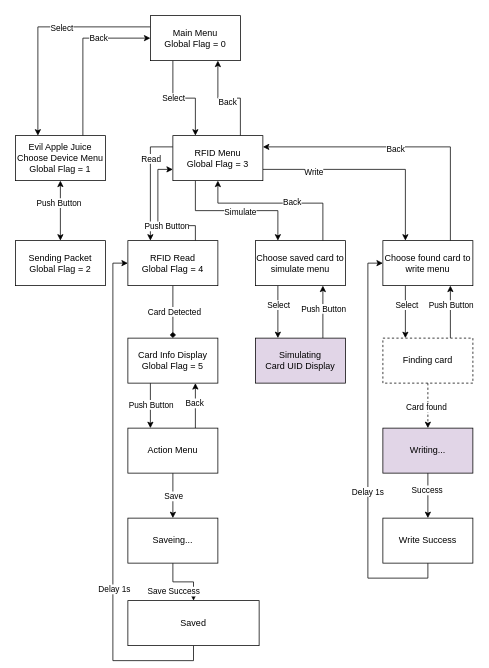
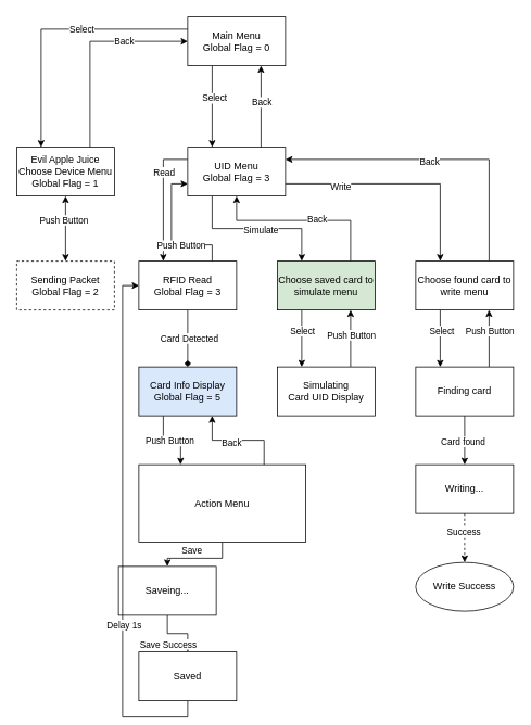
  <mxCell id="0" />
  <mxCell id="1" parent="0" />
  <mxCell id="2" style="edgeStyle=orthogonalEdgeStyle;rounded=0;orthogonalLoop=1;jettySize=auto;html=1;exitX=0;exitY=0.25;exitDx=0;exitDy=0;entryX=0.25;entryY=0;entryDx=0;entryDy=0;" edge="1" parent="1" source="6" target="9"><mxGeometry relative="1" as="geometry" /></mxCell>
  <mxCell id="3" value="Select" style="edgeLabel;html=1;align=center;verticalAlign=middle;resizable=0;points=[];" vertex="1" connectable="0" parent="2"><mxGeometry x="-0.195" y="1" relative="1" as="geometry"><mxPoint as="offset" /></mxGeometry></mxCell>
  <mxCell id="4" style="edgeStyle=orthogonalEdgeStyle;rounded=0;orthogonalLoop=1;jettySize=auto;html=1;exitX=0.25;exitY=1;exitDx=0;exitDy=0;entryX=0.25;entryY=0;entryDx=0;entryDy=0;" edge="1" parent="1" source="6" target="19"><mxGeometry relative="1" as="geometry" /></mxCell>
  <mxCell id="5" value="Select" style="edgeLabel;html=1;align=center;verticalAlign=middle;resizable=0;points=[];" vertex="1" connectable="0" parent="4"><mxGeometry x="-0.234" y="2" relative="1" as="geometry"><mxPoint y="1" as="offset" /></mxGeometry></mxCell>
- <mxCell id="6" value="Main Menu&lt;br&gt;Global Flag = 0" style="rounded=0;whiteSpace=wrap;html=1;" vertex="1" parent="1"><mxGeometry x="200" y="20" width="120" height="60" as="geometry" /></mxCell>
+ <mxCell id="6" value="Main Menu&lt;br&gt;Global Flag = 0" style="rounded=0;whiteSpace=wrap;html=1;" vertex="1" parent="1"><mxGeometry x="230" y="20" width="120" height="60" as="geometry" /></mxCell>
  <mxCell id="7" style="edgeStyle=orthogonalEdgeStyle;rounded=0;orthogonalLoop=1;jettySize=auto;html=1;exitX=0.75;exitY=0;exitDx=0;exitDy=0;entryX=0;entryY=0.5;entryDx=0;entryDy=0;" edge="1" parent="1" source="9" target="6"><mxGeometry relative="1" as="geometry" /></mxCell>
  <mxCell id="8" value="Back" style="edgeLabel;html=1;align=center;verticalAlign=middle;resizable=0;points=[];" vertex="1" connectable="0" parent="7"><mxGeometry x="0.367" y="1" relative="1" as="geometry"><mxPoint as="offset" /></mxGeometry></mxCell>
  <mxCell id="9" value="Evil Apple Juice&lt;br&gt;Choose Device Menu&lt;br&gt;Global Flag = 1" style="rounded=0;whiteSpace=wrap;html=1;" vertex="1" parent="1"><mxGeometry x="20" y="180" width="120" height="60" as="geometry" /></mxCell>
- <mxCell id="10" value="Sending Packet&lt;br&gt;Global Flag = 2" style="rounded=0;whiteSpace=wrap;html=1;" vertex="1" parent="1"><mxGeometry x="20" y="320" width="120" height="60" as="geometry" /></mxCell>
+ <mxCell id="10" value="Sending Packet&lt;br&gt;Global Flag = 2" style="rounded=0;whiteSpace=wrap;html=1;dashed=1;" vertex="1" parent="1"><mxGeometry x="20" y="320" width="120" height="60" as="geometry" /></mxCell>
  <mxCell id="11" style="edgeStyle=orthogonalEdgeStyle;rounded=0;orthogonalLoop=1;jettySize=auto;html=1;exitX=0.75;exitY=0;exitDx=0;exitDy=0;entryX=0.75;entryY=1;entryDx=0;entryDy=0;" edge="1" parent="1" source="19" target="6"><mxGeometry relative="1" as="geometry" /></mxCell>
  <mxCell id="12" value="Back" style="edgeLabel;html=1;align=center;verticalAlign=middle;resizable=0;points=[];" vertex="1" connectable="0" parent="11"><mxGeometry x="0.11" y="4" relative="1" as="geometry"><mxPoint x="4" as="offset" /></mxGeometry></mxCell>
  <mxCell id="13" style="edgeStyle=orthogonalEdgeStyle;rounded=0;orthogonalLoop=1;jettySize=auto;html=1;exitX=0;exitY=0.25;exitDx=0;exitDy=0;entryX=0.25;entryY=0;entryDx=0;entryDy=0;" edge="1" parent="1" source="19" target="26"><mxGeometry relative="1" as="geometry" /></mxCell>
  <mxCell id="14" value="Read" style="edgeLabel;html=1;align=center;verticalAlign=middle;resizable=0;points=[];" vertex="1" connectable="0" parent="13"><mxGeometry x="0.266" relative="1" as="geometry"><mxPoint y="-53" as="offset" /></mxGeometry></mxCell>
  <mxCell id="15" style="edgeStyle=orthogonalEdgeStyle;rounded=0;orthogonalLoop=1;jettySize=auto;html=1;exitX=0.25;exitY=1;exitDx=0;exitDy=0;entryX=0.25;entryY=0;entryDx=0;entryDy=0;" edge="1" parent="1" source="19" target="45"><mxGeometry relative="1" as="geometry"><Array as="points"><mxPoint x="260" y="280" /><mxPoint x="370" y="280" /></Array></mxGeometry></mxCell>
  <mxCell id="16" value="Simulate" style="edgeLabel;html=1;align=center;verticalAlign=middle;resizable=0;points=[];" vertex="1" connectable="0" parent="15"><mxGeometry x="0.131" y="-1" relative="1" as="geometry"><mxPoint x="-8" as="offset" /></mxGeometry></mxCell>
  <mxCell id="17" style="edgeStyle=orthogonalEdgeStyle;rounded=0;orthogonalLoop=1;jettySize=auto;html=1;exitX=1;exitY=0.75;exitDx=0;exitDy=0;entryX=0.25;entryY=0;entryDx=0;entryDy=0;" edge="1" parent="1" source="19" target="53"><mxGeometry relative="1" as="geometry" /></mxCell>
  <mxCell id="18" value="Write" style="edgeLabel;html=1;align=center;verticalAlign=middle;resizable=0;points=[];" vertex="1" connectable="0" parent="17"><mxGeometry x="-0.529" y="-3" relative="1" as="geometry"><mxPoint as="offset" /></mxGeometry></mxCell>
- <mxCell id="19" value="RFID Menu&lt;br&gt;Global Flag = 3" style="rounded=0;whiteSpace=wrap;html=1;" vertex="1" parent="1"><mxGeometry x="230" y="180" width="120" height="60" as="geometry" /></mxCell>
+ <mxCell id="19" value="UID Menu&lt;br&gt;Global Flag = 3" style="rounded=0;whiteSpace=wrap;html=1;" vertex="1" parent="1"><mxGeometry x="230" y="180" width="120" height="60" as="geometry" /></mxCell>
  <mxCell id="20" value="" style="endArrow=classic;startArrow=classic;html=1;rounded=0;entryX=0.5;entryY=1;entryDx=0;entryDy=0;" edge="1" parent="1" source="10" target="9"><mxGeometry width="50" height="50" relative="1" as="geometry"><mxPoint x="280" y="390" as="sourcePoint" /><mxPoint x="330" y="340" as="targetPoint" /></mxGeometry></mxCell>
  <mxCell id="21" value="Push Button" style="edgeLabel;html=1;align=center;verticalAlign=middle;resizable=0;points=[];" vertex="1" connectable="0" parent="20"><mxGeometry x="0.275" y="3" relative="1" as="geometry"><mxPoint as="offset" /></mxGeometry></mxCell>
  <mxCell id="22" style="edgeStyle=orthogonalEdgeStyle;rounded=0;orthogonalLoop=1;jettySize=auto;html=1;entryX=0.5;entryY=0;entryDx=0;entryDy=0;exitX=0.5;exitY=1;exitDx=0;exitDy=0;endArrow=diamond;" edge="1" parent="1" source="26" target="29"><mxGeometry relative="1" as="geometry"><mxPoint x="250" y="400" as="sourcePoint" /></mxGeometry></mxCell>
  <mxCell id="23" value="Card Detected" style="edgeLabel;html=1;align=center;verticalAlign=middle;resizable=0;points=[];" vertex="1" connectable="0" parent="22"><mxGeometry x="-0.45" y="1" relative="1" as="geometry"><mxPoint y="15" as="offset" /></mxGeometry></mxCell>
  <mxCell id="24" style="edgeStyle=orthogonalEdgeStyle;rounded=0;orthogonalLoop=1;jettySize=auto;html=1;exitX=0.75;exitY=0;exitDx=0;exitDy=0;entryX=0;entryY=0.75;entryDx=0;entryDy=0;" edge="1" parent="1" source="26" target="19"><mxGeometry relative="1" as="geometry"><Array as="points"><mxPoint x="260" y="300" /><mxPoint x="210" y="300" /><mxPoint x="210" y="225" /></Array></mxGeometry></mxCell>
  <mxCell id="25" value="Push Button" style="edgeLabel;html=1;align=center;verticalAlign=middle;resizable=0;points=[];" vertex="1" connectable="0" parent="24"><mxGeometry x="-0.154" y="-1" relative="1" as="geometry"><mxPoint x="10" as="offset" /></mxGeometry></mxCell>
- <mxCell id="26" value="RFID Read&lt;br&gt;Global Flag = 4" style="rounded=0;whiteSpace=wrap;html=1;" vertex="1" parent="1"><mxGeometry x="170" y="320" width="120" height="60" as="geometry" /></mxCell>
+ <mxCell id="26" value="RFID Read&lt;br&gt;Global Flag = 3" style="rounded=0;whiteSpace=wrap;html=1;" vertex="1" parent="1"><mxGeometry x="170" y="320" width="120" height="60" as="geometry" /></mxCell>
  <mxCell id="27" style="edgeStyle=orthogonalEdgeStyle;rounded=0;orthogonalLoop=1;jettySize=auto;html=1;exitX=0.25;exitY=1;exitDx=0;exitDy=0;entryX=0.25;entryY=0;entryDx=0;entryDy=0;" edge="1" parent="1" source="29" target="34"><mxGeometry relative="1" as="geometry" /></mxCell>
  <mxCell id="28" value="Push Button" style="edgeLabel;html=1;align=center;verticalAlign=middle;resizable=0;points=[];" vertex="1" connectable="0" parent="27"><mxGeometry x="-0.079" relative="1" as="geometry"><mxPoint as="offset" /></mxGeometry></mxCell>
- <mxCell id="29" value="Card Info Display&lt;br&gt;Global Flag = 5" style="rounded=0;whiteSpace=wrap;html=1;" vertex="1" parent="1"><mxGeometry x="170" y="450" width="120" height="60" as="geometry" /></mxCell>
+ <mxCell id="29" value="Card Info Display&lt;br&gt;Global Flag = 5" style="rounded=0;whiteSpace=wrap;html=1;fillColor=#dae8fc;" vertex="1" parent="1"><mxGeometry x="170" y="450" width="120" height="60" as="geometry" /></mxCell>
  <mxCell id="30" style="edgeStyle=orthogonalEdgeStyle;rounded=0;orthogonalLoop=1;jettySize=auto;html=1;exitX=0.75;exitY=0;exitDx=0;exitDy=0;entryX=0.75;entryY=1;entryDx=0;entryDy=0;" edge="1" parent="1" source="34" target="29"><mxGeometry relative="1" as="geometry" /></mxCell>
  <mxCell id="31" value="Back" style="edgeLabel;html=1;align=center;verticalAlign=middle;resizable=0;points=[];" vertex="1" connectable="0" parent="30"><mxGeometry x="0.125" y="2" relative="1" as="geometry"><mxPoint as="offset" /></mxGeometry></mxCell>
  <mxCell id="32" style="edgeStyle=orthogonalEdgeStyle;rounded=0;orthogonalLoop=1;jettySize=auto;html=1;exitX=0.5;exitY=1;exitDx=0;exitDy=0;entryX=0.5;entryY=0;entryDx=0;entryDy=0;" edge="1" parent="1" source="34" target="37"><mxGeometry relative="1" as="geometry" /></mxCell>
  <mxCell id="33" value="Save" style="edgeLabel;html=1;align=center;verticalAlign=middle;resizable=0;points=[];" vertex="1" connectable="0" parent="32"><mxGeometry x="0.242" y="-3" relative="1" as="geometry"><mxPoint x="3" y="-7" as="offset" /></mxGeometry></mxCell>
- <mxCell id="34" value="Action Menu" style="whiteSpace=wrap;html=1;" vertex="1" parent="1"><mxGeometry x="170" y="570" width="120" height="60" as="geometry" /></mxCell>
+ <mxCell id="34" value="Action Menu" style="whiteSpace=wrap;html=1;" vertex="1" parent="1"><mxGeometry x="170" y="570" width="205" height="95" as="geometry" /></mxCell>
  <mxCell id="35" style="edgeStyle=orthogonalEdgeStyle;rounded=0;orthogonalLoop=1;jettySize=auto;html=1;exitX=0.5;exitY=1;exitDx=0;exitDy=0;" edge="1" parent="1" source="37" target="40"><mxGeometry relative="1" as="geometry" /></mxCell>
  <mxCell id="36" value="Save Success" style="edgeLabel;html=1;align=center;verticalAlign=middle;resizable=0;points=[];" vertex="1" connectable="0" parent="35"><mxGeometry x="-0.474" y="-3" relative="1" as="geometry"><mxPoint x="3" y="17" as="offset" /></mxGeometry></mxCell>
- <mxCell id="37" value="Saveing..." style="rounded=0;whiteSpace=wrap;html=1;" vertex="1" parent="1"><mxGeometry x="170" y="690" width="120" height="60" as="geometry" /></mxCell>
+ <mxCell id="37" value="Saveing..." style="rounded=0;whiteSpace=wrap;html=1;" vertex="1" parent="1"><mxGeometry x="145" y="695" width="120" height="60" as="geometry" /></mxCell>
  <mxCell id="38" style="edgeStyle=orthogonalEdgeStyle;rounded=0;orthogonalLoop=1;jettySize=auto;html=1;exitX=0.5;exitY=1;exitDx=0;exitDy=0;entryX=0;entryY=0.5;entryDx=0;entryDy=0;" edge="1" parent="1" source="40" target="26"><mxGeometry relative="1" as="geometry" /></mxCell>
  <mxCell id="39" value="Delay 1s" style="edgeLabel;html=1;align=center;verticalAlign=middle;resizable=0;points=[];" vertex="1" connectable="0" parent="38"><mxGeometry x="-0.342" y="-1" relative="1" as="geometry"><mxPoint as="offset" /></mxGeometry></mxCell>
- <mxCell id="40" value="Saved" style="rounded=0;whiteSpace=wrap;html=1;" vertex="1" parent="1"><mxGeometry x="170" y="800" width="175" height="60" as="geometry" /></mxCell>
+ <mxCell id="40" value="Saved" style="rounded=0;whiteSpace=wrap;html=1;" vertex="1" parent="1"><mxGeometry x="170" y="800" width="120" height="60" as="geometry" /></mxCell>
  <mxCell id="41" style="edgeStyle=orthogonalEdgeStyle;rounded=0;orthogonalLoop=1;jettySize=auto;html=1;exitX=0.75;exitY=0;exitDx=0;exitDy=0;entryX=0.5;entryY=1;entryDx=0;entryDy=0;" edge="1" parent="1" source="45" target="19"><mxGeometry relative="1" as="geometry"><Array as="points"><mxPoint x="430" y="270" /><mxPoint x="290" y="270" /></Array></mxGeometry></mxCell>
  <mxCell id="42" value="Back" style="edgeLabel;html=1;align=center;verticalAlign=middle;resizable=0;points=[];" vertex="1" connectable="0" parent="41"><mxGeometry x="-0.165" y="-2" relative="1" as="geometry"><mxPoint as="offset" /></mxGeometry></mxCell>
  <mxCell id="43" style="edgeStyle=orthogonalEdgeStyle;rounded=0;orthogonalLoop=1;jettySize=auto;html=1;exitX=0.25;exitY=1;exitDx=0;exitDy=0;entryX=0.25;entryY=0;entryDx=0;entryDy=0;" edge="1" parent="1" source="45" target="48"><mxGeometry relative="1" as="geometry" /></mxCell>
  <mxCell id="44" value="Select" style="edgeLabel;html=1;align=center;verticalAlign=middle;resizable=0;points=[];" vertex="1" connectable="0" parent="43"><mxGeometry x="-0.28" relative="1" as="geometry"><mxPoint as="offset" /></mxGeometry></mxCell>
- <mxCell id="45" value="Choose saved card to simulate menu" style="rounded=0;whiteSpace=wrap;html=1;" vertex="1" parent="1"><mxGeometry x="340" y="320" width="120" height="60" as="geometry" /></mxCell>
+ <mxCell id="45" value="Choose saved card to simulate menu" style="rounded=0;whiteSpace=wrap;html=1;fillColor=#d5e8d4;" vertex="1" parent="1"><mxGeometry x="340" y="320" width="120" height="60" as="geometry" /></mxCell>
  <mxCell id="46" style="edgeStyle=orthogonalEdgeStyle;rounded=0;orthogonalLoop=1;jettySize=auto;html=1;exitX=0.75;exitY=0;exitDx=0;exitDy=0;entryX=0.75;entryY=1;entryDx=0;entryDy=0;" edge="1" parent="1" source="48" target="45"><mxGeometry relative="1" as="geometry" /></mxCell>
  <mxCell id="47" value="Push Button" style="edgeLabel;html=1;align=center;verticalAlign=middle;resizable=0;points=[];" vertex="1" connectable="0" parent="46"><mxGeometry x="0.339" relative="1" as="geometry"><mxPoint y="7" as="offset" /></mxGeometry></mxCell>
- <mxCell id="48" value="Simulating&lt;br&gt;Card UID Display" style="rounded=0;whiteSpace=wrap;html=1;fillColor=#e1d5e7;" vertex="1" parent="1"><mxGeometry x="340" y="450" width="120" height="60" as="geometry" /></mxCell>
+ <mxCell id="48" value="Simulating&lt;br&gt;Card UID Display" style="rounded=0;whiteSpace=wrap;html=1;" vertex="1" parent="1"><mxGeometry x="340" y="450" width="120" height="60" as="geometry" /></mxCell>
  <mxCell id="49" style="edgeStyle=orthogonalEdgeStyle;rounded=0;orthogonalLoop=1;jettySize=auto;html=1;exitX=0.75;exitY=0;exitDx=0;exitDy=0;entryX=1;entryY=0.25;entryDx=0;entryDy=0;" edge="1" parent="1" source="53" target="19"><mxGeometry relative="1" as="geometry" /></mxCell>
  <mxCell id="50" value="Back" style="edgeLabel;html=1;align=center;verticalAlign=middle;resizable=0;points=[];" vertex="1" connectable="0" parent="49"><mxGeometry x="0.061" y="2" relative="1" as="geometry"><mxPoint as="offset" /></mxGeometry></mxCell>
  <mxCell id="51" style="edgeStyle=orthogonalEdgeStyle;rounded=0;orthogonalLoop=1;jettySize=auto;html=1;exitX=0.25;exitY=1;exitDx=0;exitDy=0;entryX=0.25;entryY=0;entryDx=0;entryDy=0;" edge="1" parent="1" source="53" target="58"><mxGeometry relative="1" as="geometry" /></mxCell>
  <mxCell id="52" value="Select" style="edgeLabel;html=1;align=center;verticalAlign=middle;resizable=0;points=[];" vertex="1" connectable="0" parent="51"><mxGeometry x="-0.276" y="1" relative="1" as="geometry"><mxPoint as="offset" /></mxGeometry></mxCell>
  <mxCell id="53" value="Choose found card to write menu" style="rounded=0;whiteSpace=wrap;html=1;" vertex="1" parent="1"><mxGeometry x="510" y="320" width="120" height="60" as="geometry" /></mxCell>
  <mxCell id="54" style="edgeStyle=orthogonalEdgeStyle;rounded=0;orthogonalLoop=1;jettySize=auto;html=1;exitX=0.75;exitY=0;exitDx=0;exitDy=0;entryX=0.75;entryY=1;entryDx=0;entryDy=0;" edge="1" parent="1" source="58" target="53"><mxGeometry relative="1" as="geometry" /></mxCell>
  <mxCell id="55" value="Push Button" style="edgeLabel;html=1;align=center;verticalAlign=middle;resizable=0;points=[];" vertex="1" connectable="0" parent="54"><mxGeometry x="0.276" relative="1" as="geometry"><mxPoint as="offset" /></mxGeometry></mxCell>
- <mxCell id="56" style="edgeStyle=orthogonalEdgeStyle;rounded=0;orthogonalLoop=1;jettySize=auto;html=1;exitX=0.5;exitY=1;exitDx=0;exitDy=0;entryX=0.5;entryY=0;entryDx=0;entryDy=0;dashed=1;" edge="1" parent="1" source="58" target="61"><mxGeometry relative="1" as="geometry" /></mxCell>
+ <mxCell id="56" style="edgeStyle=orthogonalEdgeStyle;rounded=0;orthogonalLoop=1;jettySize=auto;html=1;exitX=0.5;exitY=1;exitDx=0;exitDy=0;entryX=0.5;entryY=0;entryDx=0;entryDy=0;" edge="1" parent="1" source="58" target="61"><mxGeometry relative="1" as="geometry" /></mxCell>
  <mxCell id="57" value="Card found" style="edgeLabel;html=1;align=center;verticalAlign=middle;resizable=0;points=[];" vertex="1" connectable="0" parent="56"><mxGeometry x="-0.35" y="-3" relative="1" as="geometry"><mxPoint y="11" as="offset" /></mxGeometry></mxCell>
- <mxCell id="58" value="Finding card" style="rounded=0;whiteSpace=wrap;html=1;dashed=1;" vertex="1" parent="1"><mxGeometry x="510" y="450" width="120" height="60" as="geometry" /></mxCell>
- <mxCell id="59" style="edgeStyle=orthogonalEdgeStyle;rounded=0;orthogonalLoop=1;jettySize=auto;html=1;exitX=0.5;exitY=1;exitDx=0;exitDy=0;entryX=0.5;entryY=0;entryDx=0;entryDy=0;" edge="1" parent="1" source="61" target="64"><mxGeometry relative="1" as="geometry" /></mxCell>
+ <mxCell id="58" value="Finding card" style="rounded=0;whiteSpace=wrap;html=1;" vertex="1" parent="1"><mxGeometry x="510" y="450" width="120" height="60" as="geometry" /></mxCell>
+ <mxCell id="59" style="edgeStyle=orthogonalEdgeStyle;rounded=0;orthogonalLoop=1;jettySize=auto;html=1;exitX=0.5;exitY=1;exitDx=0;exitDy=0;entryX=0.5;entryY=0;entryDx=0;entryDy=0;dashed=1;" edge="1" parent="1" source="61" target="64"><mxGeometry relative="1" as="geometry" /></mxCell>
  <mxCell id="60" value="Success" style="edgeLabel;html=1;align=center;verticalAlign=middle;resizable=0;points=[];" vertex="1" connectable="0" parent="59"><mxGeometry x="-0.267" y="-2" relative="1" as="geometry"><mxPoint as="offset" /></mxGeometry></mxCell>
- <mxCell id="61" value="Writing..." style="rounded=0;whiteSpace=wrap;html=1;fillColor=#e1d5e7;" vertex="1" parent="1"><mxGeometry x="510" y="570" width="120" height="60" as="geometry" /></mxCell>
- <mxCell id="62" style="edgeStyle=orthogonalEdgeStyle;rounded=0;orthogonalLoop=1;jettySize=auto;html=1;exitX=0.5;exitY=1;exitDx=0;exitDy=0;entryX=0;entryY=0.5;entryDx=0;entryDy=0;" edge="1" parent="1" source="64" target="53"><mxGeometry relative="1" as="geometry" /></mxCell>
- <mxCell id="63" value="Delay 1s" style="edgeLabel;html=1;align=center;verticalAlign=middle;resizable=0;points=[];" vertex="1" connectable="0" parent="62"><mxGeometry x="-0.199" y="1" relative="1" as="geometry"><mxPoint as="offset" /></mxGeometry></mxCell>
- <mxCell id="64" value="Write Success" style="rounded=0;whiteSpace=wrap;html=1;" vertex="1" parent="1"><mxGeometry x="510" y="690" width="120" height="60" as="geometry" /></mxCell>
+ <mxCell id="61" value="Writing..." style="rounded=0;whiteSpace=wrap;html=1;" vertex="1" parent="1"><mxGeometry x="510" y="570" width="120" height="60" as="geometry" /></mxCell>
+ <mxCell id="64" value="Write Success" style="ellipse;whiteSpace=wrap;html=1;" vertex="1" parent="1"><mxGeometry x="510" y="690" width="120" height="60" as="geometry" /></mxCell>
